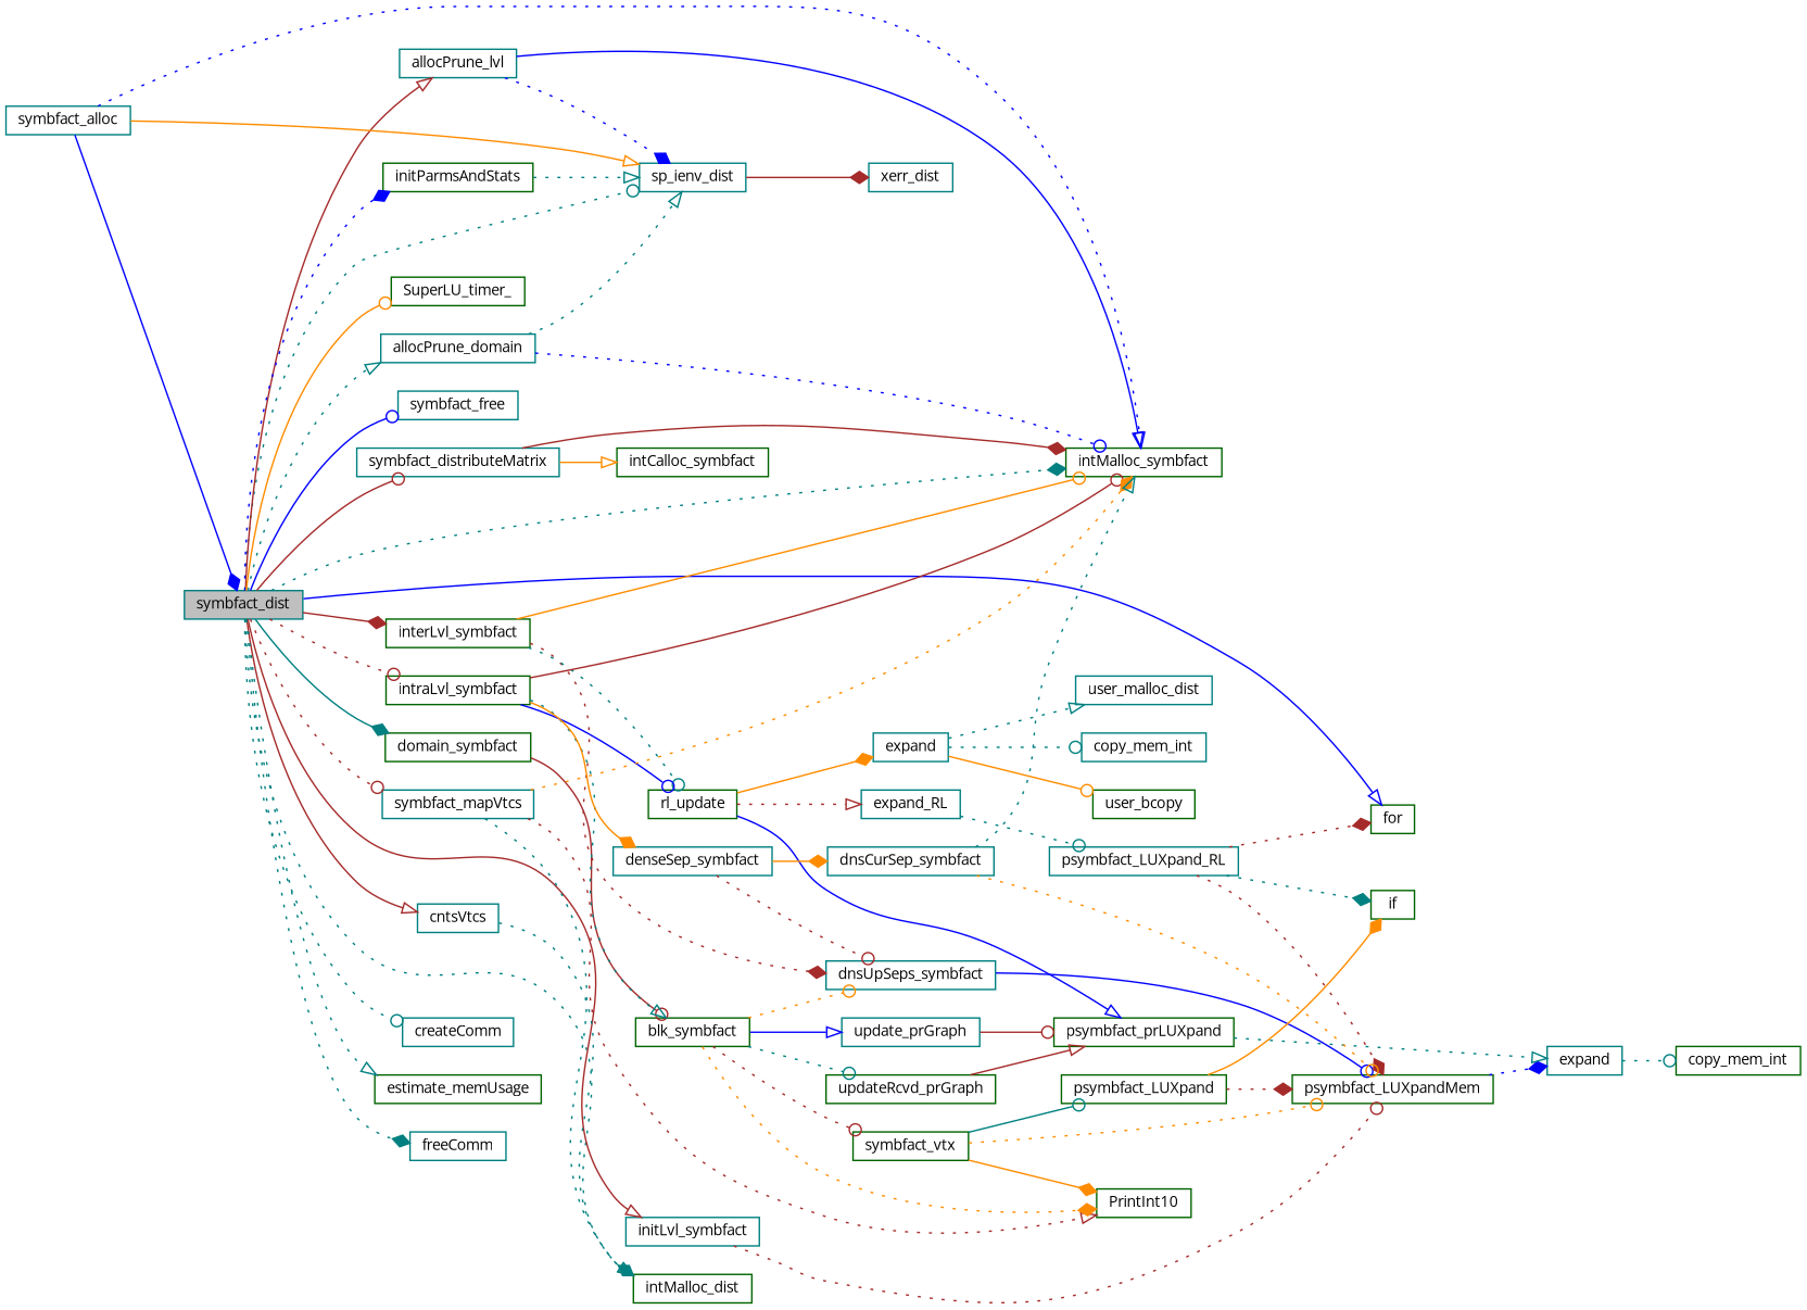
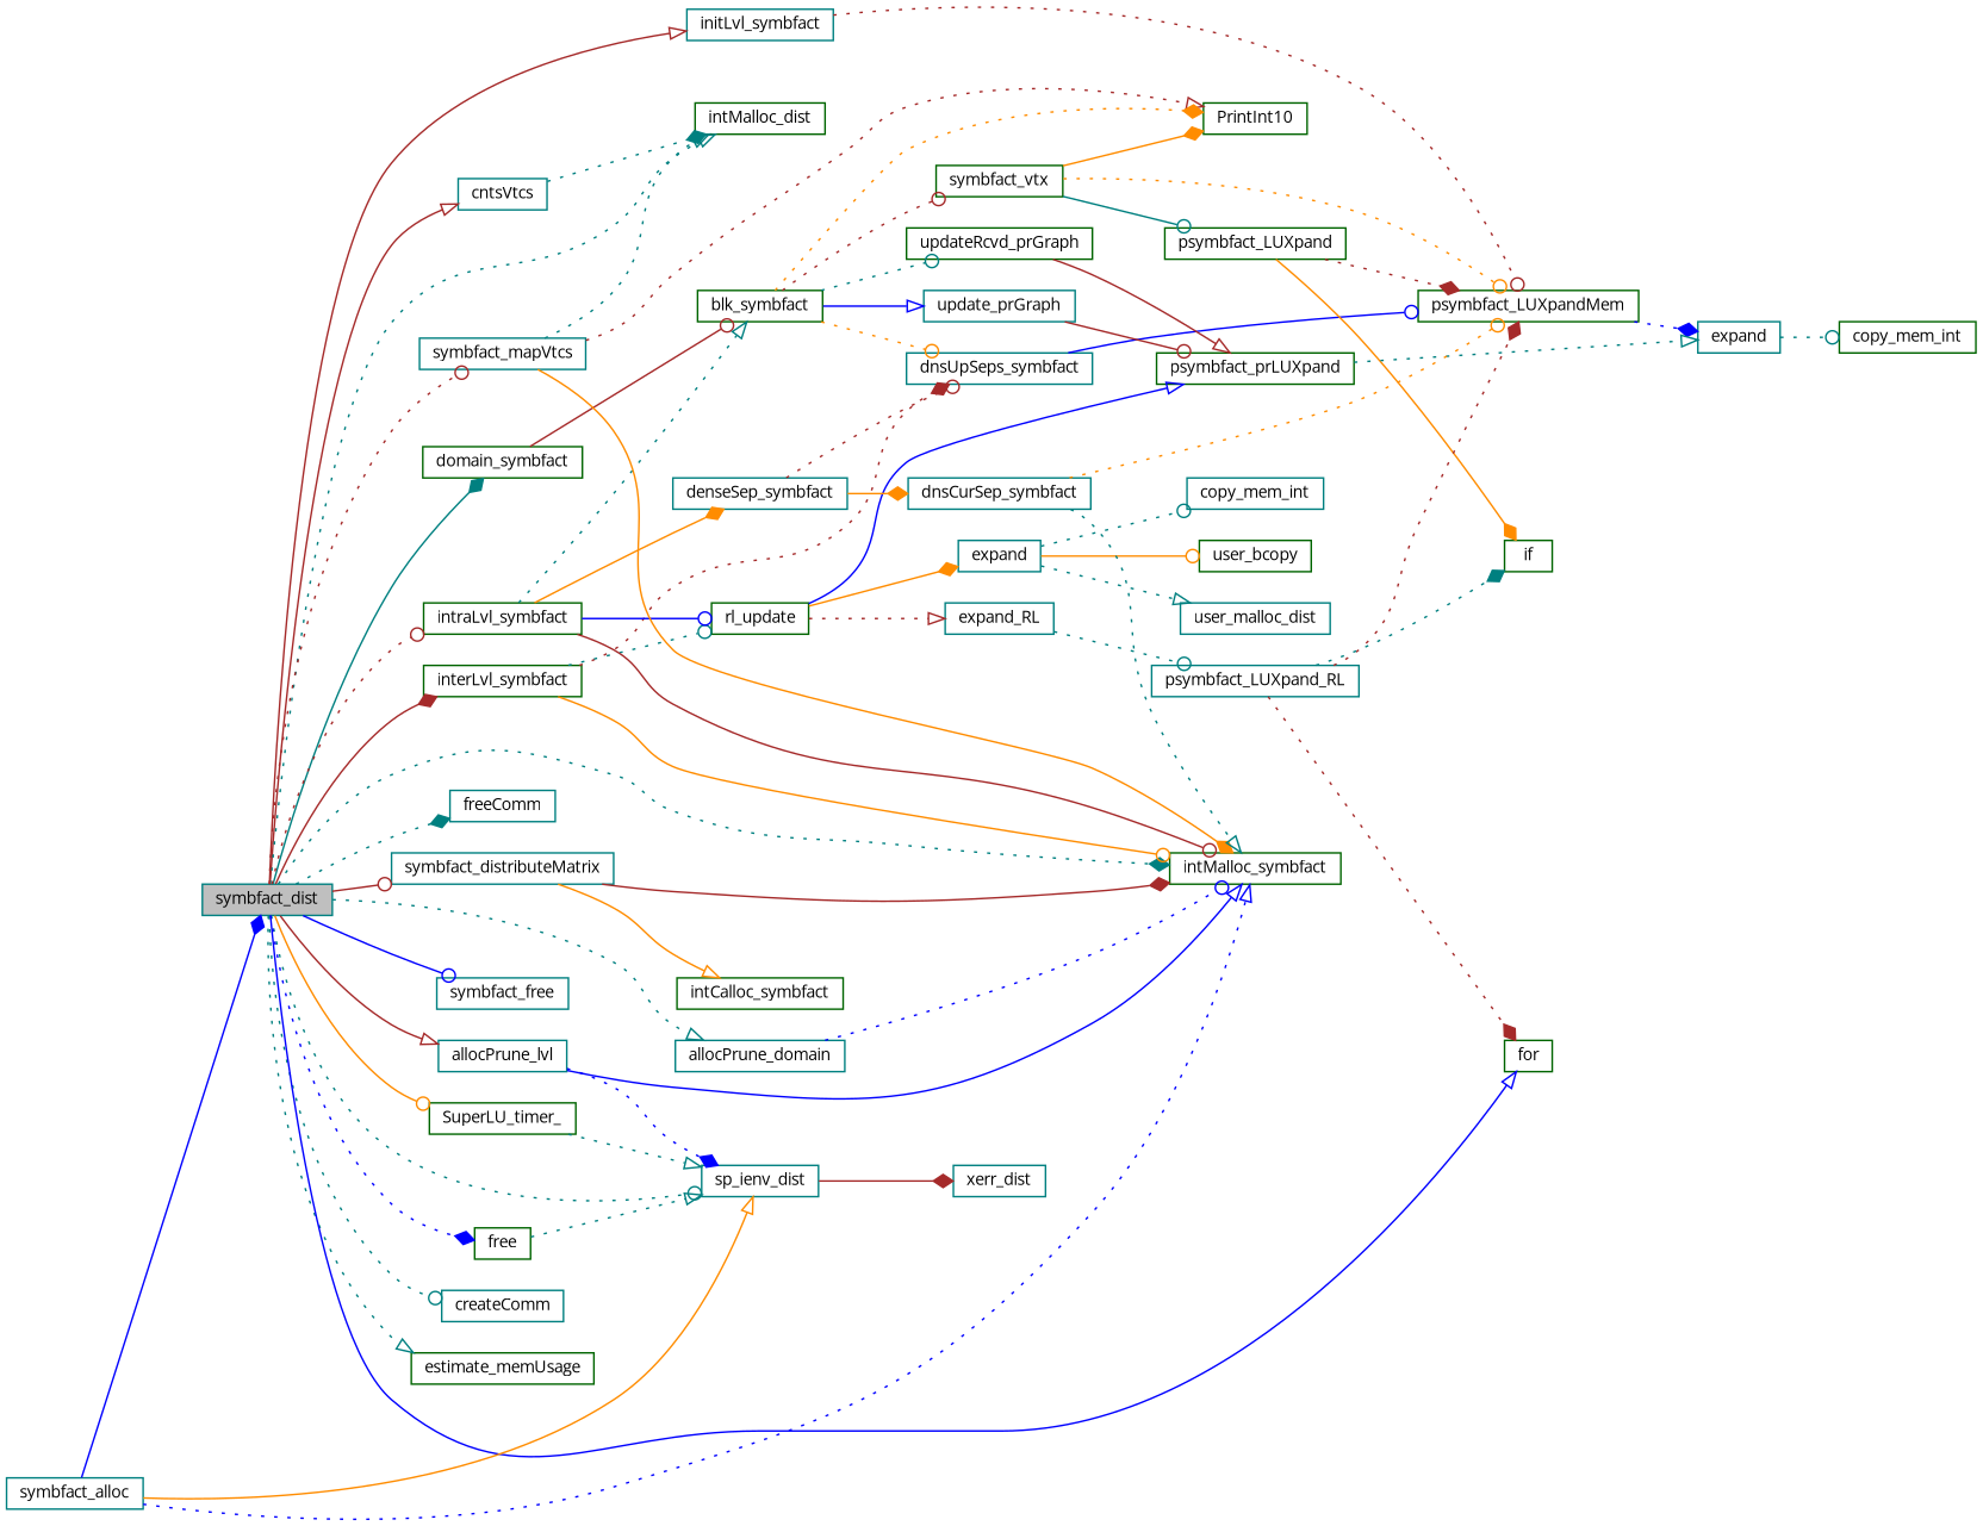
  digraph {
    fontname="Open Sans"
    rankdir=LR
    node [color=teal fillcolor=white fontname="Open Sans" fontsize=10 shape=record style=filled]
    edge [arrowhead=odot color=teal fontname="Open Sans" fontsize=10 labelfontname=Helvetica labelfontsize=10 style=dotted]
    n1 [fillcolor=grey75 fontcolor=black height=0.2 label=symbfact_dist width=0.4]
    n2 [height=0.2 label=allocPrune_domain width=0.4]
    n3 [color=darkgreen height=0.2 label=intMalloc_symbfact width=0.4]
    n4 [height=0.2 label=sp_ienv_dist width=0.4]
    n5 [height=0.2 label=allocPrune_lvl width=0.4]
    n6 [height=0.2 label=cntsVtcs width=0.4]
    n7 [color=darkgreen height=0.2 label=intMalloc_dist width=0.4]
    n8 [height=0.2 label=createComm width=0.4]
    n9 [color=darkgreen height=0.2 label=domain_symbfact width=0.4]
    n10 [color=darkgreen height=0.2 label=estimate_memUsage width=0.4]
    n11 [color=darkgreen height=0.2 label=for width=0.4]
    n12 [height=0.2 label=freeComm width=0.4]
    n13 [height=0.2 label=initLvl_symbfact width=0.4]
-   n14 [color=darkgreen height=0.2 label=initParmsAndStats width=0.4]
+   n14 [color=darkgreen height=0.2 label=free width=0.4]
    n15 [color=darkgreen height=0.2 label=interLvl_symbfact width=0.4]
    n16 [color=darkgreen height=0.2 label=intraLvl_symbfact width=0.4]
    n17 [color=darkgreen height=0.2 label=SuperLU_timer_ width=0.4]
    n18 [height=0.2 label=symbfact_distributeMatrix width=0.4]
    n19 [height=0.2 label=symbfact_free width=0.4]
    n20 [height=0.2 label=symbfact_mapVtcs width=0.4]
    n21 [height=0.2 label=xerr_dist width=0.4]
    n22 [color=darkgreen height=0.2 label=blk_symbfact width=0.4]
    n23 [color=darkgreen height=0.2 label=psymbfact_LUXpandMem width=0.4]
    n24 [height=0.2 label=dnsUpSeps_symbfact width=0.4]
    n25 [color=darkgreen height=0.2 label=rl_update width=0.4]
    n26 [height=0.2 label=denseSep_symbfact width=0.4]
    n27 [height=0.2 label=symbfact_alloc width=0.4]
    n28 [color=darkgreen height=0.2 label=intCalloc_symbfact width=0.4]
    n29 [color=darkgreen height=0.2 label=PrintInt10 width=0.4]
    n30 [color=darkgreen height=0.2 label=symbfact_vtx width=0.4]
    n31 [height=0.2 label=update_prGraph width=0.4]
    n32 [color=darkgreen height=0.2 label=updateRcvd_prGraph width=0.4]
    n33 [color=darkgreen height=0.2 label=psymbfact_LUXpand width=0.4]
    n34 [color=darkgreen height=0.2 label=psymbfact_prLUXpand width=0.4]
    n35 [height=0.2 label=expand width=0.4]
    n36 [color=darkgreen height=0.2 label=copy_mem_int width=0.4]
    n37 [color=darkgreen height=0.2 label=if width=0.4]
    n38 [height=0.2 label=expand width=0.4]
    n39 [height=0.2 label=expand_RL width=0.4]
    n40 [height=0.2 label=copy_mem_int width=0.4]
    n41 [color=darkgreen height=0.2 label=user_bcopy width=0.4]
    n42 [height=0.2 label=user_malloc_dist width=0.4]
    n43 [height=0.2 label=psymbfact_LUXpand_RL width=0.4]
    n44 [height=0.2 label=dnsCurSep_symbfact width=0.4]
    n1 -> n2 [arrowhead=onormal]
    n1 -> n3 [arrowhead=diamond]
    n1 -> n4
    n1 -> n5 [arrowhead=onormal color=brown style=solid]
    n1 -> n6 [arrowhead=onormal color=brown style=solid]
    n1 -> n7 [arrowhead=onormal]
    n1 -> n8
    n1 -> n9 [arrowhead=diamond style=solid]
    n1 -> n10 [arrowhead=onormal]
    n1 -> n11 [arrowhead=onormal color=blue style=solid]
    n1 -> n12 [arrowhead=diamond]
    n1 -> n13 [arrowhead=onormal color=brown style=solid]
    n1 -> n14 [arrowhead=diamond color=blue]
    n1 -> n15 [arrowhead=diamond color=brown style=solid]
    n1 -> n16 [color=brown]
    n1 -> n17 [color=darkorange style=solid]
    n1 -> n18 [color=brown style=solid]
    n1 -> n19 [color=blue style=solid]
    n1 -> n20 [color=brown]
    n2 -> n3 [color=blue]
-   n2 -> n4 [arrowhead=onormal]
+   n17 -> n4 [arrowhead=onormal]
    n4 -> n21 [arrowhead=diamond color=brown style=solid]
    n5 -> n3 [arrowhead=onormal color=blue style=solid]
    n5 -> n4 [arrowhead=diamond color=blue]
    n6 -> n7 [arrowhead=diamond]
    n9 -> n22 [color=brown style=solid]
    n13 -> n23 [color=brown]
    n14 -> n4 [arrowhead=onormal]
    n15 -> n3 [color=darkorange style=solid]
    n15 -> n24 [arrowhead=diamond color=brown]
    n15 -> n25
    n16 -> n3 [color=brown style=solid]
    n16 -> n22 [arrowhead=onormal]
    n16 -> n25 [color=blue style=solid]
    n16 -> n26 [arrowhead=diamond color=darkorange style=solid]
    n18 -> n3 [arrowhead=diamond color=brown style=solid]
    n18 -> n28 [arrowhead=onormal color=darkorange style=solid]
-   n20 -> n3 [arrowhead=diamond color=darkorange]
+   n20 -> n3 [arrowhead=diamond color=darkorange style=solid]
    n20 -> n7 [arrowhead=onormal]
    n20 -> n29 [arrowhead=onormal color=brown]
    n22 -> n24 [color=darkorange]
    n22 -> n29 [arrowhead=diamond color=darkorange]
    n22 -> n30 [color=brown]
    n22 -> n31 [arrowhead=onormal color=blue style=solid]
    n22 -> n32
    n23 -> n35 [arrowhead=diamond color=blue]
    n24 -> n23 [color=blue style=solid]
    n25 -> n34 [arrowhead=onormal color=blue style=solid]
    n25 -> n38 [arrowhead=diamond color=darkorange style=solid]
    n25 -> n39 [arrowhead=onormal color=brown]
    n26 -> n24 [color=brown]
    n26 -> n44 [arrowhead=diamond color=darkorange style=solid]
    n27 -> n1 [arrowhead=diamond color=blue style=solid]
    n27 -> n3 [arrowhead=onormal color=blue]
    n27 -> n4 [arrowhead=onormal color=darkorange style=solid]
    n30 -> n23 [color=darkorange]
    n30 -> n29 [arrowhead=diamond color=darkorange style=solid]
    n30 -> n33 [style=solid]
    n31 -> n34 [color=brown style=solid]
    n32 -> n34 [arrowhead=onormal color=brown style=solid]
    n33 -> n23 [arrowhead=diamond color=brown]
    n33 -> n37 [arrowhead=diamond color=darkorange style=solid]
    n34 -> n35 [arrowhead=onormal]
    n35 -> n36
    n38 -> n40
    n38 -> n41 [color=darkorange style=solid]
    n38 -> n42 [arrowhead=onormal]
    n39 -> n43
    n43 -> n11 [arrowhead=diamond color=brown]
    n43 -> n23 [arrowhead=diamond color=brown]
    n43 -> n37 [arrowhead=diamond]
    n44 -> n3 [arrowhead=onormal]
    n44 -> n23 [color=darkorange]
  }
